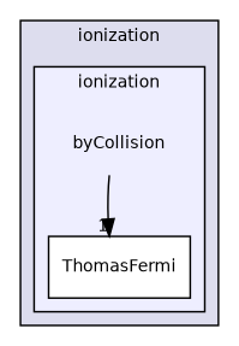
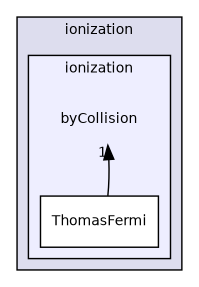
  digraph {
    compound=true
    node [fontname=Helvetica fontsize=10]
    n1 [label=byCollision shape=plaintext]
    n2 [color=black fillcolor=white label=ThomasFermi shape=box style=filled]
    subgraph cluster_1 {
      bgcolor="#ddddee"
      fontname=Helvetica
      fontsize=10
      label=ionization
      pencolor=black
      subgraph cluster_2 {
        bgcolor="#eeeeff"
        fontname=Helvetica
        fontsize=10
        pencolor=black
        n1
        n2
      }
    }
-   n1 -> n2 [headlabel=1 labeldistance=1.5 labelfontname=Helvetica labelfontsize=10]
+   n2 -> n1 [headlabel=1 labeldistance=1.5 labelfontname=Helvetica labelfontsize=10]
  }
